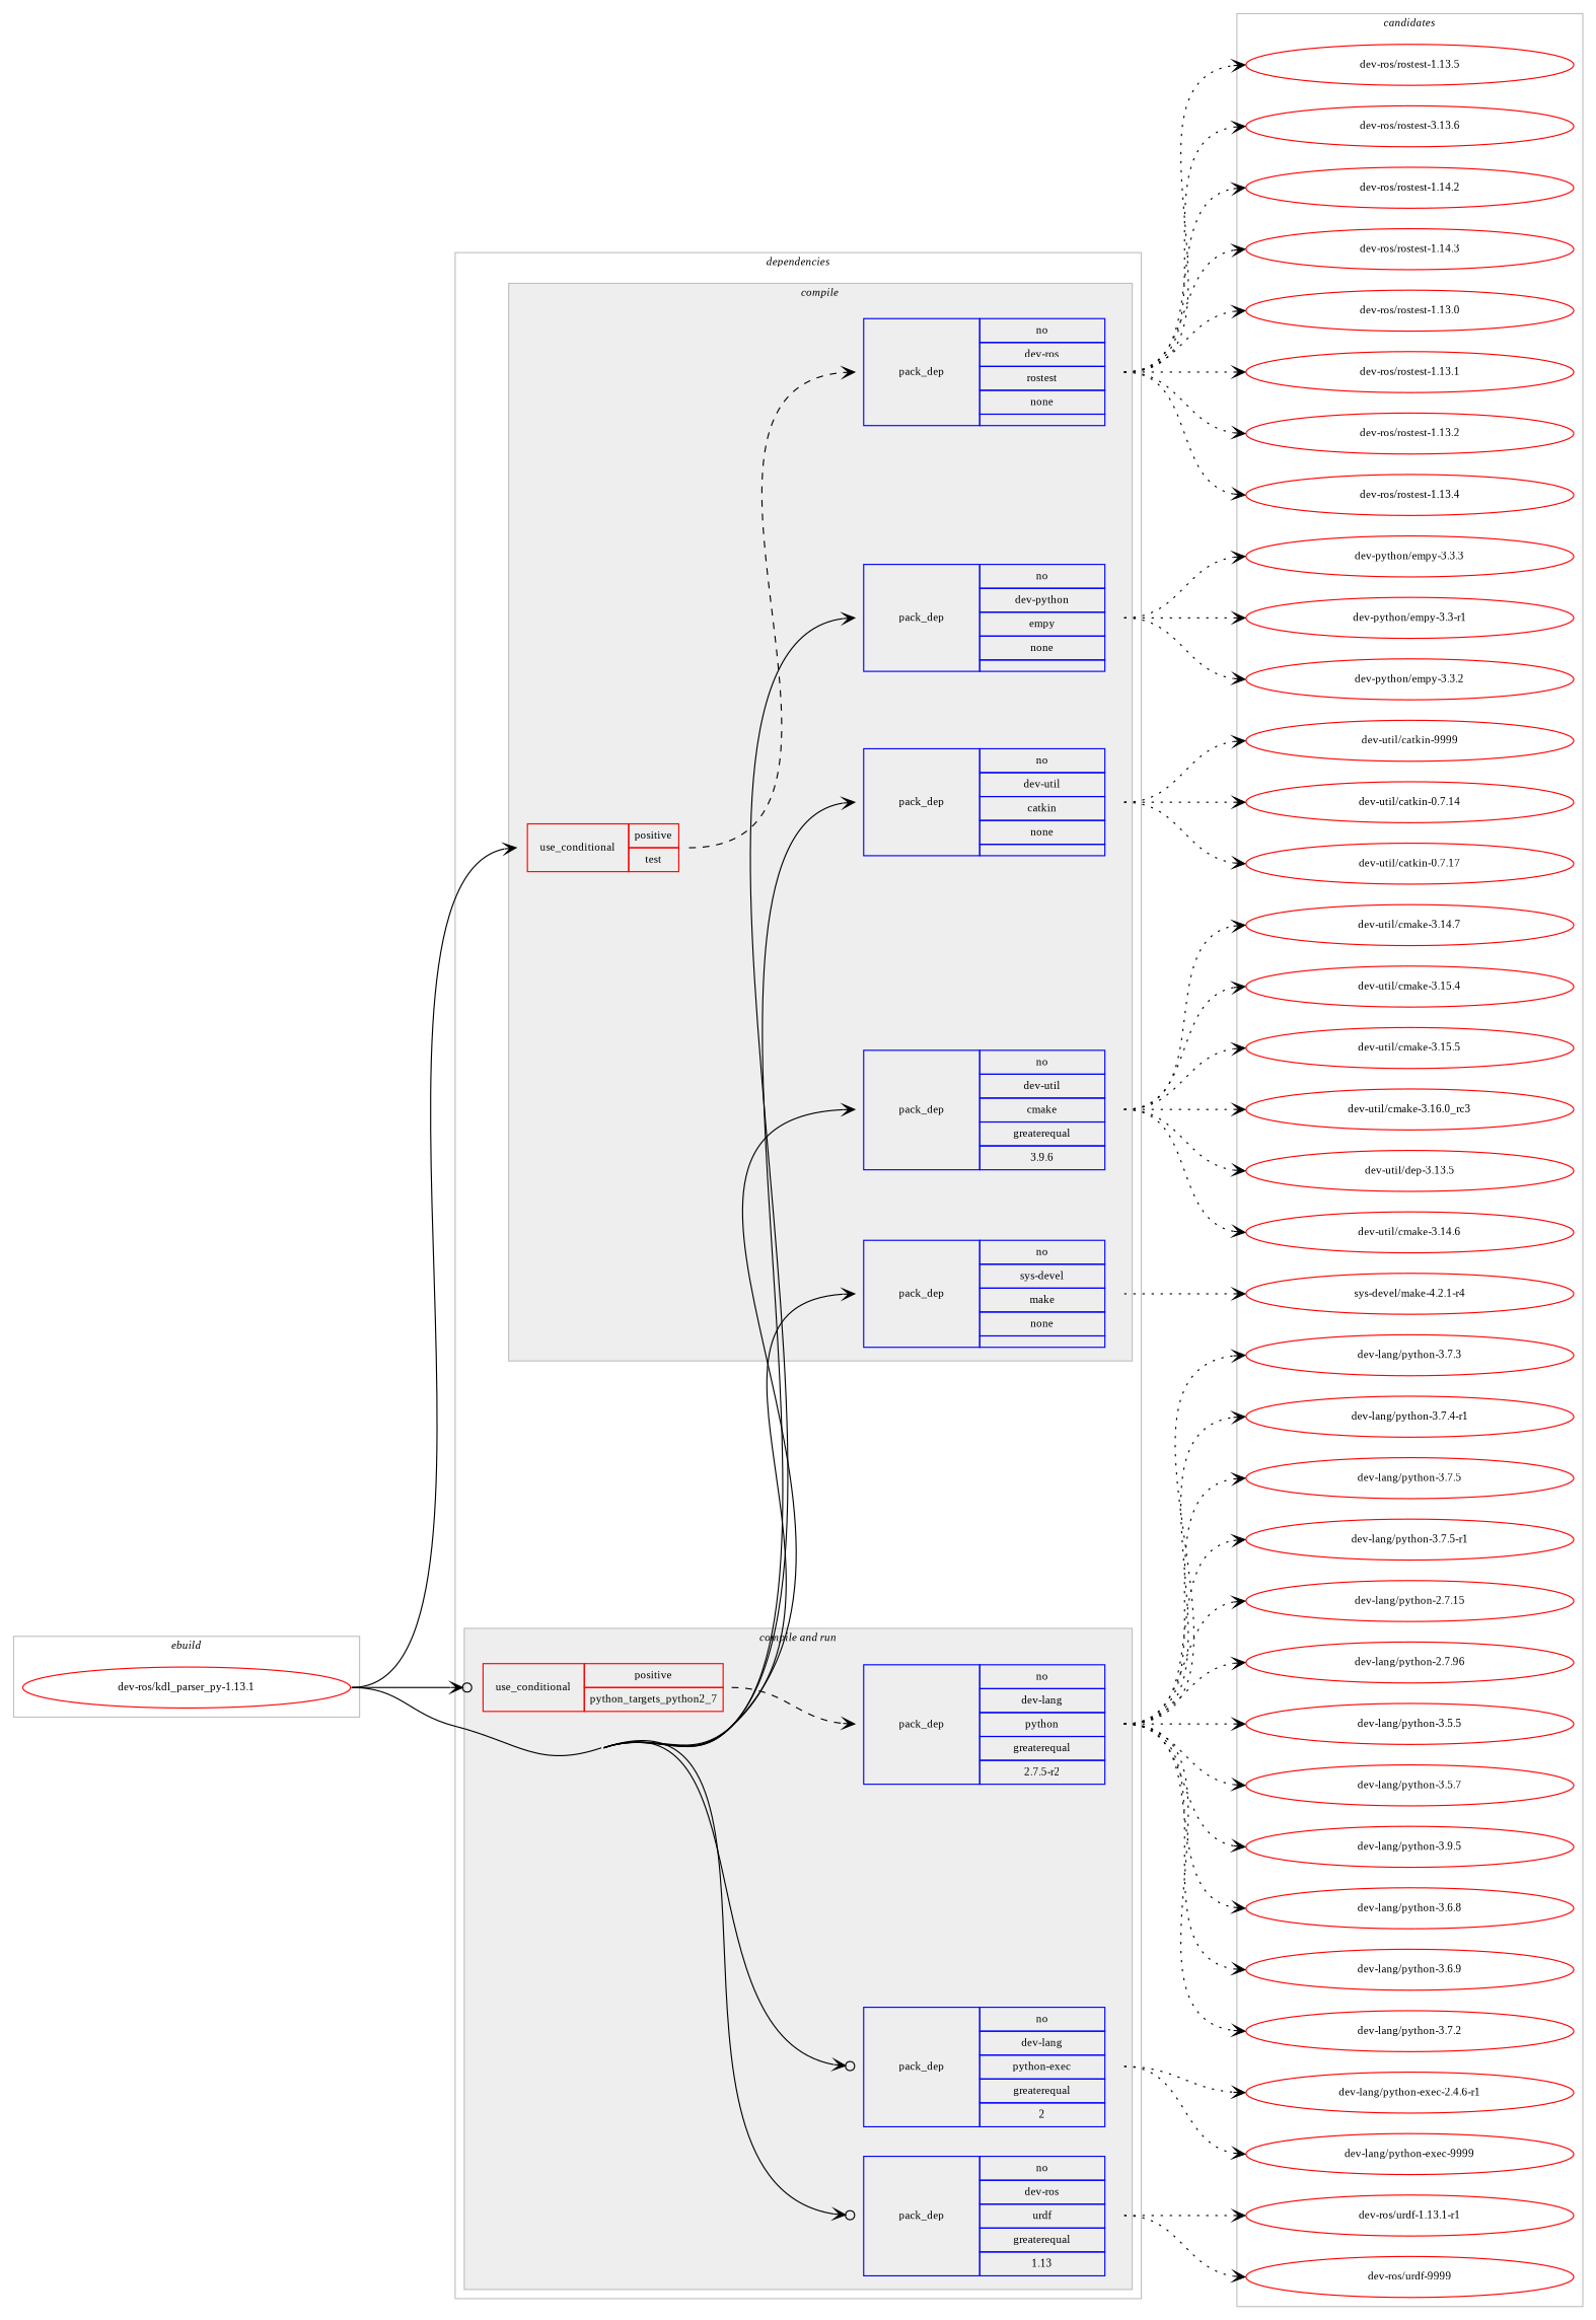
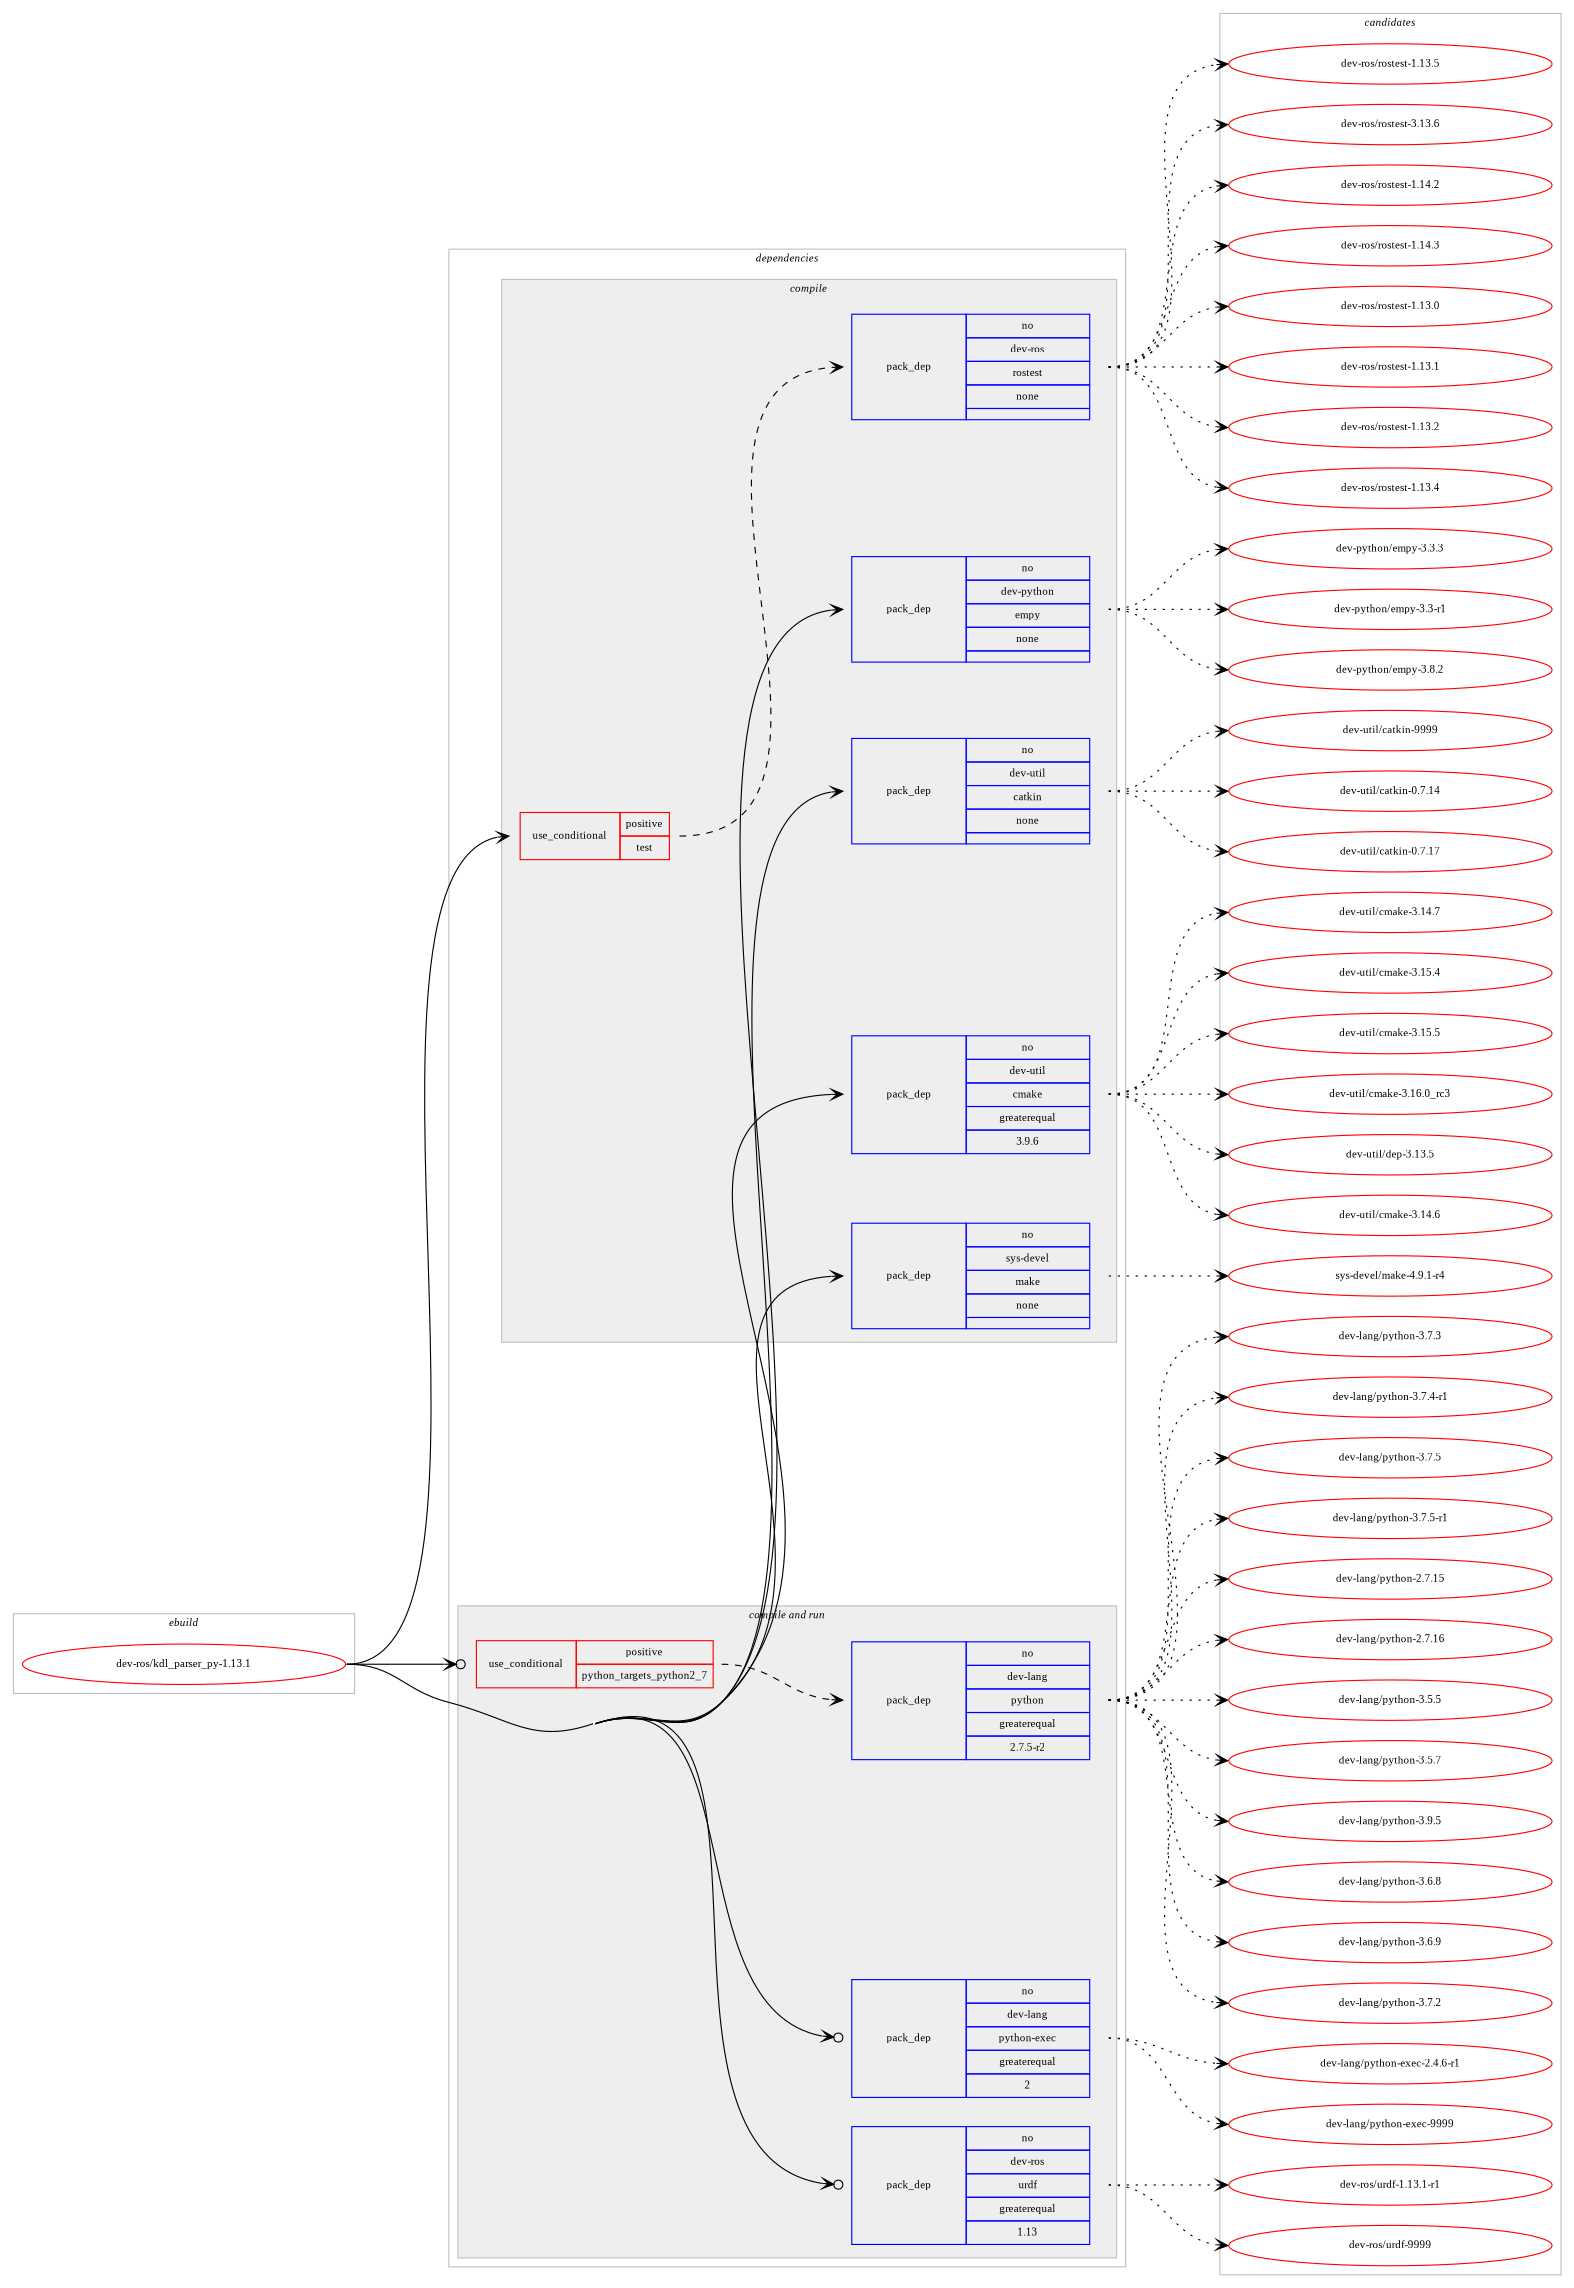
  digraph {
    compound=true
    concentrate=true
    fontname="Liberation Serif"
    fontsize=10
    newrank=true
    rankdir=LR
    ranksep=1.5
    node [color=red fontname="Liberation Serif" fontsize=10]
    edge [arrowhead=vee fontname="Liberation Serif" headport=w style=dotted tailport=e weight=100]
    n1 [label="dev-ros/kdl_parser_py-1.13.1" width=4]
    n2 [color=blue label=<<TABLE BORDER="0" CELLBORDER="1" CELLSPACING="0" CELLPADDING="4" WIDTH="220"><TR><TD ROWSPAN="6" CELLPADDING="30">pack_dep</TD></TR><TR><TD WIDTH="110">no</TD></TR><TR><TD>dev-ros</TD></TR><TR><TD>rostest</TD></TR><TR><TD>none</TD></TR><TR><TD></TD></TR></TABLE>> shape=none]
    n3 [label=<<TABLE BORDER="0" CELLBORDER="1" CELLSPACING="0" CELLPADDING="4"><TR><TD ROWSPAN="3" CELLPADDING="10">use_conditional</TD></TR><TR><TD>positive</TD></TR><TR><TD>test</TD></TR></TABLE>> shape=none]
    n4 [color=blue label=<<TABLE BORDER="0" CELLBORDER="1" CELLSPACING="0" CELLPADDING="4" WIDTH="220"><TR><TD ROWSPAN="6" CELLPADDING="30">pack_dep</TD></TR><TR><TD WIDTH="110">no</TD></TR><TR><TD>dev-python</TD></TR><TR><TD>empy</TD></TR><TR><TD>none</TD></TR><TR><TD></TD></TR></TABLE>> shape=none]
    n5 [color=blue label=<<TABLE BORDER="0" CELLBORDER="1" CELLSPACING="0" CELLPADDING="4" WIDTH="220"><TR><TD ROWSPAN="6" CELLPADDING="30">pack_dep</TD></TR><TR><TD WIDTH="110">no</TD></TR><TR><TD>dev-util</TD></TR><TR><TD>catkin</TD></TR><TR><TD>none</TD></TR><TR><TD></TD></TR></TABLE>> shape=none]
    n6 [color=blue label=<<TABLE BORDER="0" CELLBORDER="1" CELLSPACING="0" CELLPADDING="4" WIDTH="220"><TR><TD ROWSPAN="6" CELLPADDING="30">pack_dep</TD></TR><TR><TD WIDTH="110">no</TD></TR><TR><TD>dev-util</TD></TR><TR><TD>cmake</TD></TR><TR><TD>greaterequal</TD></TR><TR><TD>3.9.6</TD></TR></TABLE>> shape=none]
    n7 [color=blue label=<<TABLE BORDER="0" CELLBORDER="1" CELLSPACING="0" CELLPADDING="4" WIDTH="220"><TR><TD ROWSPAN="6" CELLPADDING="30">pack_dep</TD></TR><TR><TD WIDTH="110">no</TD></TR><TR><TD>sys-devel</TD></TR><TR><TD>make</TD></TR><TR><TD>none</TD></TR><TR><TD></TD></TR></TABLE>> shape=none]
    n8 [color=blue label=<<TABLE BORDER="0" CELLBORDER="1" CELLSPACING="0" CELLPADDING="4" WIDTH="220"><TR><TD ROWSPAN="6" CELLPADDING="30">pack_dep</TD></TR><TR><TD WIDTH="110">no</TD></TR><TR><TD>dev-lang</TD></TR><TR><TD>python</TD></TR><TR><TD>greaterequal</TD></TR><TR><TD>2.7.5-r2</TD></TR></TABLE>> shape=none]
    n9 [label=<<TABLE BORDER="0" CELLBORDER="1" CELLSPACING="0" CELLPADDING="4"><TR><TD ROWSPAN="3" CELLPADDING="10">use_conditional</TD></TR><TR><TD>positive</TD></TR><TR><TD>python_targets_python2_7</TD></TR></TABLE>> shape=none]
    n10 [color=blue label=<<TABLE BORDER="0" CELLBORDER="1" CELLSPACING="0" CELLPADDING="4" WIDTH="220"><TR><TD ROWSPAN="6" CELLPADDING="30">pack_dep</TD></TR><TR><TD WIDTH="110">no</TD></TR><TR><TD>dev-lang</TD></TR><TR><TD>python-exec</TD></TR><TR><TD>greaterequal</TD></TR><TR><TD>2</TD></TR></TABLE>> shape=none]
    n11 [color=blue label=<<TABLE BORDER="0" CELLBORDER="1" CELLSPACING="0" CELLPADDING="4" WIDTH="220"><TR><TD ROWSPAN="6" CELLPADDING="30">pack_dep</TD></TR><TR><TD WIDTH="110">no</TD></TR><TR><TD>dev-ros</TD></TR><TR><TD>urdf</TD></TR><TR><TD>greaterequal</TD></TR><TR><TD>1.13</TD></TR></TABLE>> shape=none]
    n12 [label="dev-ros/rostest-1.13.0" width=4]
    n13 [label="dev-ros/rostest-1.13.1" width=4]
    n14 [label="dev-ros/rostest-1.13.2" width=4]
    n15 [label="dev-ros/rostest-1.13.4" width=4]
    n16 [label="dev-ros/rostest-1.13.5" width=4]
    n17 [label="dev-ros/rostest-3.13.6" width=4]
    n18 [label="dev-ros/rostest-1.14.2" width=4]
    n19 [label="dev-ros/rostest-1.14.3" width=4]
    n20 [label="dev-python/empy-3.3-r1" width=4]
-   n21 [label="dev-python/empy-3.3.2" width=4]
+   n21 [label="dev-python/empy-3.8.2" width=4]
    n22 [label="dev-python/empy-3.3.3" width=4]
    n23 [label="dev-util/catkin-0.7.14" width=4]
    n24 [label="dev-util/catkin-0.7.17" width=4]
    n25 [label="dev-util/catkin-9999" width=4]
    n26 [label="dev-util/dep-3.13.5" width=4]
    n27 [label="dev-util/cmake-3.14.6" width=4]
    n28 [label="dev-util/cmake-3.14.7" width=4]
    n29 [label="dev-util/cmake-3.15.4" width=4]
    n30 [label="dev-util/cmake-3.15.5" width=4]
    n31 [label="dev-util/cmake-3.16.0_rc3" width=4]
-   n32 [label="sys-devel/make-4.2.1-r4" width=4]
+   n32 [label="sys-devel/make-4.9.1-r4" width=4]
    n33 [label="dev-lang/python-2.7.15" width=4]
-   n34 [label="dev-lang/python-2.7.96" width=4]
+   n34 [label="dev-lang/python-2.7.16" width=4]
    n35 [label="dev-lang/python-3.5.5" width=4]
    n36 [label="dev-lang/python-3.5.7" width=4]
    n37 [label="dev-lang/python-3.9.5" width=4]
    n38 [label="dev-lang/python-3.6.8" width=4]
    n39 [label="dev-lang/python-3.6.9" width=4]
    n40 [label="dev-lang/python-3.7.2" width=4]
    n41 [label="dev-lang/python-3.7.3" width=4]
    n42 [label="dev-lang/python-3.7.4-r1" width=4]
    n43 [label="dev-lang/python-3.7.5" width=4]
    n44 [label="dev-lang/python-3.7.5-r1" width=4]
    n45 [label="dev-lang/python-exec-2.4.6-r1" width=4]
    n46 [label="dev-lang/python-exec-9999" width=4]
    n47 [label="dev-ros/urdf-1.13.1-r1" width=4]
    n48 [label="dev-ros/urdf-9999" width=4]
    subgraph cluster_1 {
      color=gray
      label=<<i>ebuild</i>>
      rank=same
      n1
    }
    subgraph cluster_2 {
      color=gray
      label=<<i>dependencies</i>>
      subgraph cluster_3 {
        color=gray
        fillcolor="#eeeeee"
        label=<<i>compile</i>>
        style=filled
        subgraph sub_4 {
          color=gray
          fillcolor="#eeeeee"
          label=<<i>compile</i>>
          style=filled
          n3
          subgraph sub_5 {
            color=gray
            fillcolor="#eeeeee"
            label=<<i>compile</i>>
            style=filled
            n2
          }
        }
        subgraph sub_6 {
          color=gray
          fillcolor="#eeeeee"
          label=<<i>compile</i>>
          style=filled
          n4
        }
        subgraph sub_7 {
          color=gray
          fillcolor="#eeeeee"
          label=<<i>compile</i>>
          style=filled
          n5
        }
        subgraph sub_8 {
          color=gray
          fillcolor="#eeeeee"
          label=<<i>compile</i>>
          style=filled
          n6
        }
        subgraph sub_9 {
          color=gray
          fillcolor="#eeeeee"
          label=<<i>compile</i>>
          style=filled
          n7
        }
      }
      subgraph cluster_10 {
        color=gray
        fillcolor="#eeeeee"
        label=<<i>compile and run</i>>
        style=filled
        subgraph sub_11 {
          color=gray
          fillcolor="#eeeeee"
          label=<<i>compile and run</i>>
          style=filled
          n9
          subgraph sub_12 {
            color=gray
            fillcolor="#eeeeee"
            label=<<i>compile and run</i>>
            style=filled
            n8
          }
        }
        subgraph sub_13 {
          color=gray
          fillcolor="#eeeeee"
          label=<<i>compile and run</i>>
          style=filled
          n10
        }
        subgraph sub_14 {
          color=gray
          fillcolor="#eeeeee"
          label=<<i>compile and run</i>>
          style=filled
          n11
        }
      }
      subgraph cluster_15 {
        color=gray
        fillcolor="#eeeeee"
        label=<<i>run</i>>
        style=filled
      }
    }
    subgraph cluster_16 {
      color=gray
      label=<<i>candidates</i>>
      rank=same
      subgraph sub_17 {
        color=black
        label=<<i>candidates</i>>
        nodesep=1
        rank=same
        n12
        n13
        n14
        n15
        n16
        n17
        n18
        n19
      }
      subgraph sub_18 {
        color=black
        label=<<i>candidates</i>>
        nodesep=1
        rank=same
        n20
        n21
        n22
      }
      subgraph sub_19 {
        color=black
        label=<<i>candidates</i>>
        nodesep=1
        rank=same
        n23
        n24
        n25
      }
      subgraph sub_20 {
        color=black
        label=<<i>candidates</i>>
        nodesep=1
        rank=same
        n26
        n27
        n28
        n29
        n30
        n31
      }
      subgraph sub_21 {
        color=black
        label=<<i>candidates</i>>
        nodesep=1
        rank=same
        n32
      }
      subgraph sub_22 {
        color=black
        label=<<i>candidates</i>>
        nodesep=1
        rank=same
        n33
        n34
        n35
        n36
        n37
        n38
        n39
        n40
        n41
        n42
        n43
        n44
      }
      subgraph sub_23 {
        color=black
        label=<<i>candidates</i>>
        nodesep=1
        rank=same
        n45
        n46
      }
      subgraph sub_24 {
        color=black
        label=<<i>candidates</i>>
        nodesep=1
        rank=same
        n47
        n48
      }
    }
    n1 -> n3 [style=solid weight=20]
    n1 -> n4 [style=solid weight=20]
    n1 -> n5 [style=solid weight=20]
    n1 -> n6 [style=solid weight=20]
    n1 -> n7 [style=solid weight=20]
    n1 -> n9 [arrowhead=odotvee style=solid weight=20]
    n1 -> n10 [arrowhead=odotvee style=solid weight=20]
    n1 -> n11 [arrowhead=odotvee style=solid weight=20]
    n2 -> n12
    n2 -> n13
    n2 -> n14
    n2 -> n15
    n2 -> n16
    n2 -> n17
    n2 -> n18
    n2 -> n19
    n3 -> n2 [style=dashed weight=20]
    n4 -> n20
    n4 -> n21
    n4 -> n22
    n5 -> n23
    n5 -> n24
    n5 -> n25
    n6 -> n26
    n6 -> n27
    n6 -> n28
    n6 -> n29
    n6 -> n30
    n6 -> n31
    n7 -> n32
    n8 -> n33
    n8 -> n34
    n8 -> n35
    n8 -> n36
    n8 -> n37
    n8 -> n38
    n8 -> n39
    n8 -> n40
    n8 -> n41
    n8 -> n42
    n8 -> n43
    n8 -> n44
    n9 -> n8 [style=dashed weight=20]
    n10 -> n45
    n10 -> n46
    n11 -> n47
    n11 -> n48
  }
